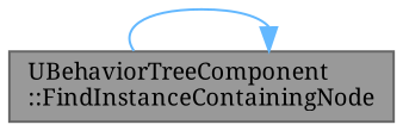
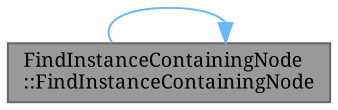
  digraph {
    rankdir=LR
    fontname="Noto Serif"
-   n1 [color=gray40 fillcolor=grey60 fontcolor=black fontname="Noto Serif" fontsize=10 height=0.2 label="UBehaviorTreeComponent\l::FindInstanceContainingNode" shape=box style=filled width=0.4]
+   n1 [color=gray40 fillcolor=grey60 fontcolor=black fontname="Noto Serif" fontsize=10 height=0.2 label="FindInstanceContainingNode\l::FindInstanceContainingNode" shape=box style=filled width=0.4]
    n1 -> n1 [color=steelblue1 fontname="Noto Serif" fontsize=10 labelfontname=Helvetica labelfontsize=10 style=solid]
  }
